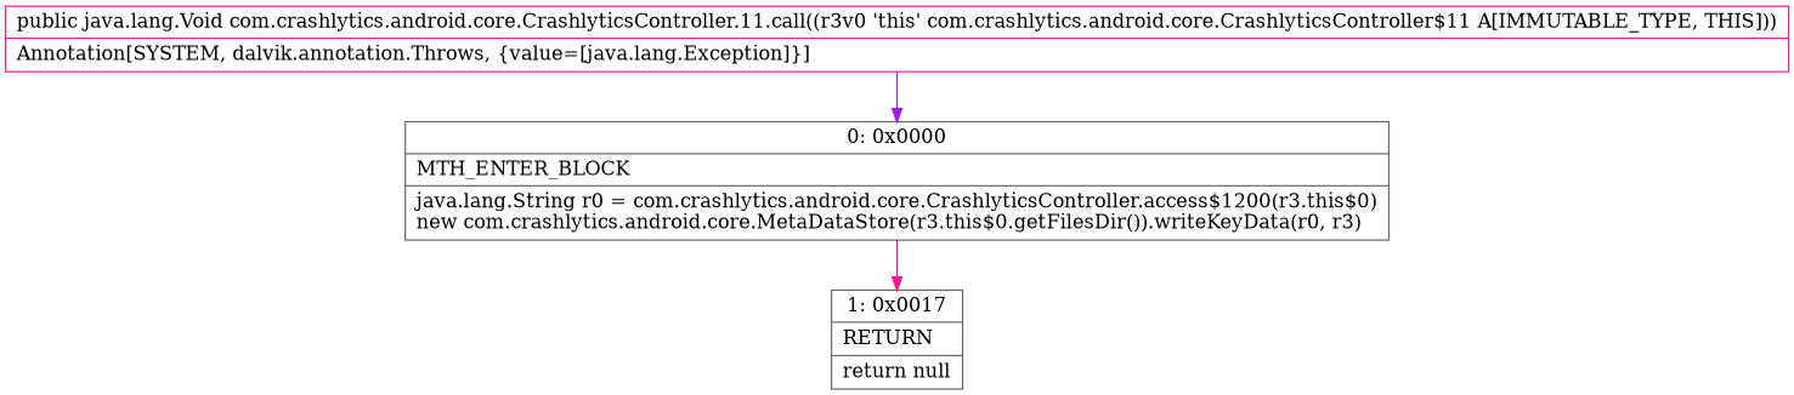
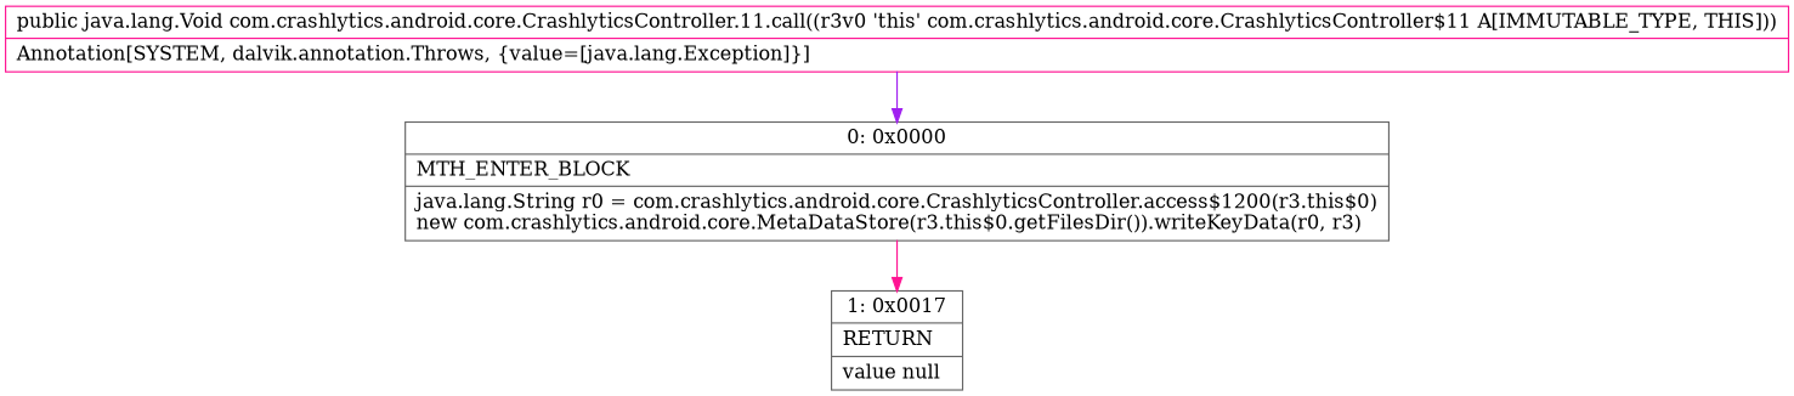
  digraph {
    node [shape=record color=gray40]
    n1 [label="{0\:\ 0x0000|MTH_ENTER_BLOCK\l|java.lang.String r0 = com.crashlytics.android.core.CrashlyticsController.access$1200(r3.this$0)\lnew com.crashlytics.android.core.MetaDataStore(r3.this$0.getFilesDir()).writeKeyData(r0, r3)\l}"]
-   n2 [label="{1\:\ 0x0017|RETURN\l|return null\l}"]
+   n2 [label="{1\:\ 0x0017|RETURN\l|value null\l}"]
    n3 [label="{public java.lang.Void com.crashlytics.android.core.CrashlyticsController.11.call((r3v0 'this' com.crashlytics.android.core.CrashlyticsController$11 A[IMMUTABLE_TYPE, THIS]))  | Annotation[SYSTEM, dalvik.annotation.Throws, \{value=[java.lang.Exception]\}]\l}" color=deeppink]
    n1 -> n2 [color=deeppink]
    n3 -> n1 [color=purple]
  }
